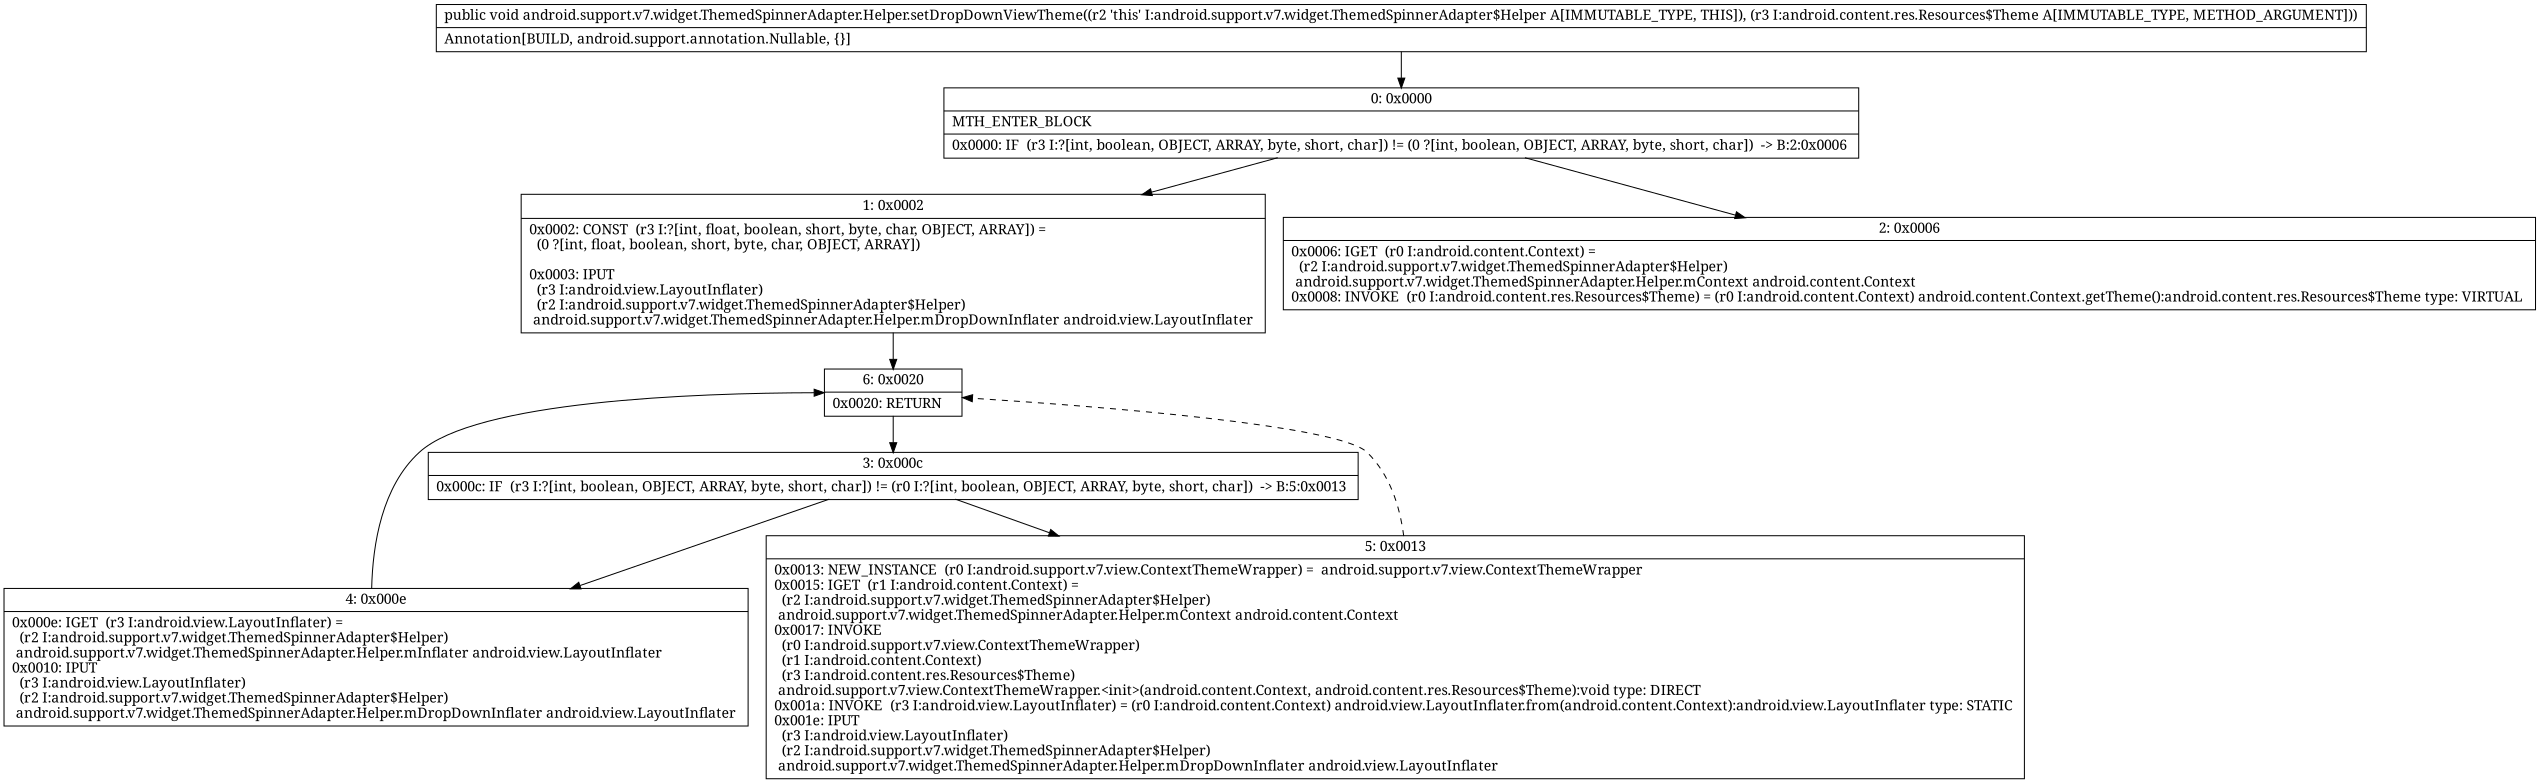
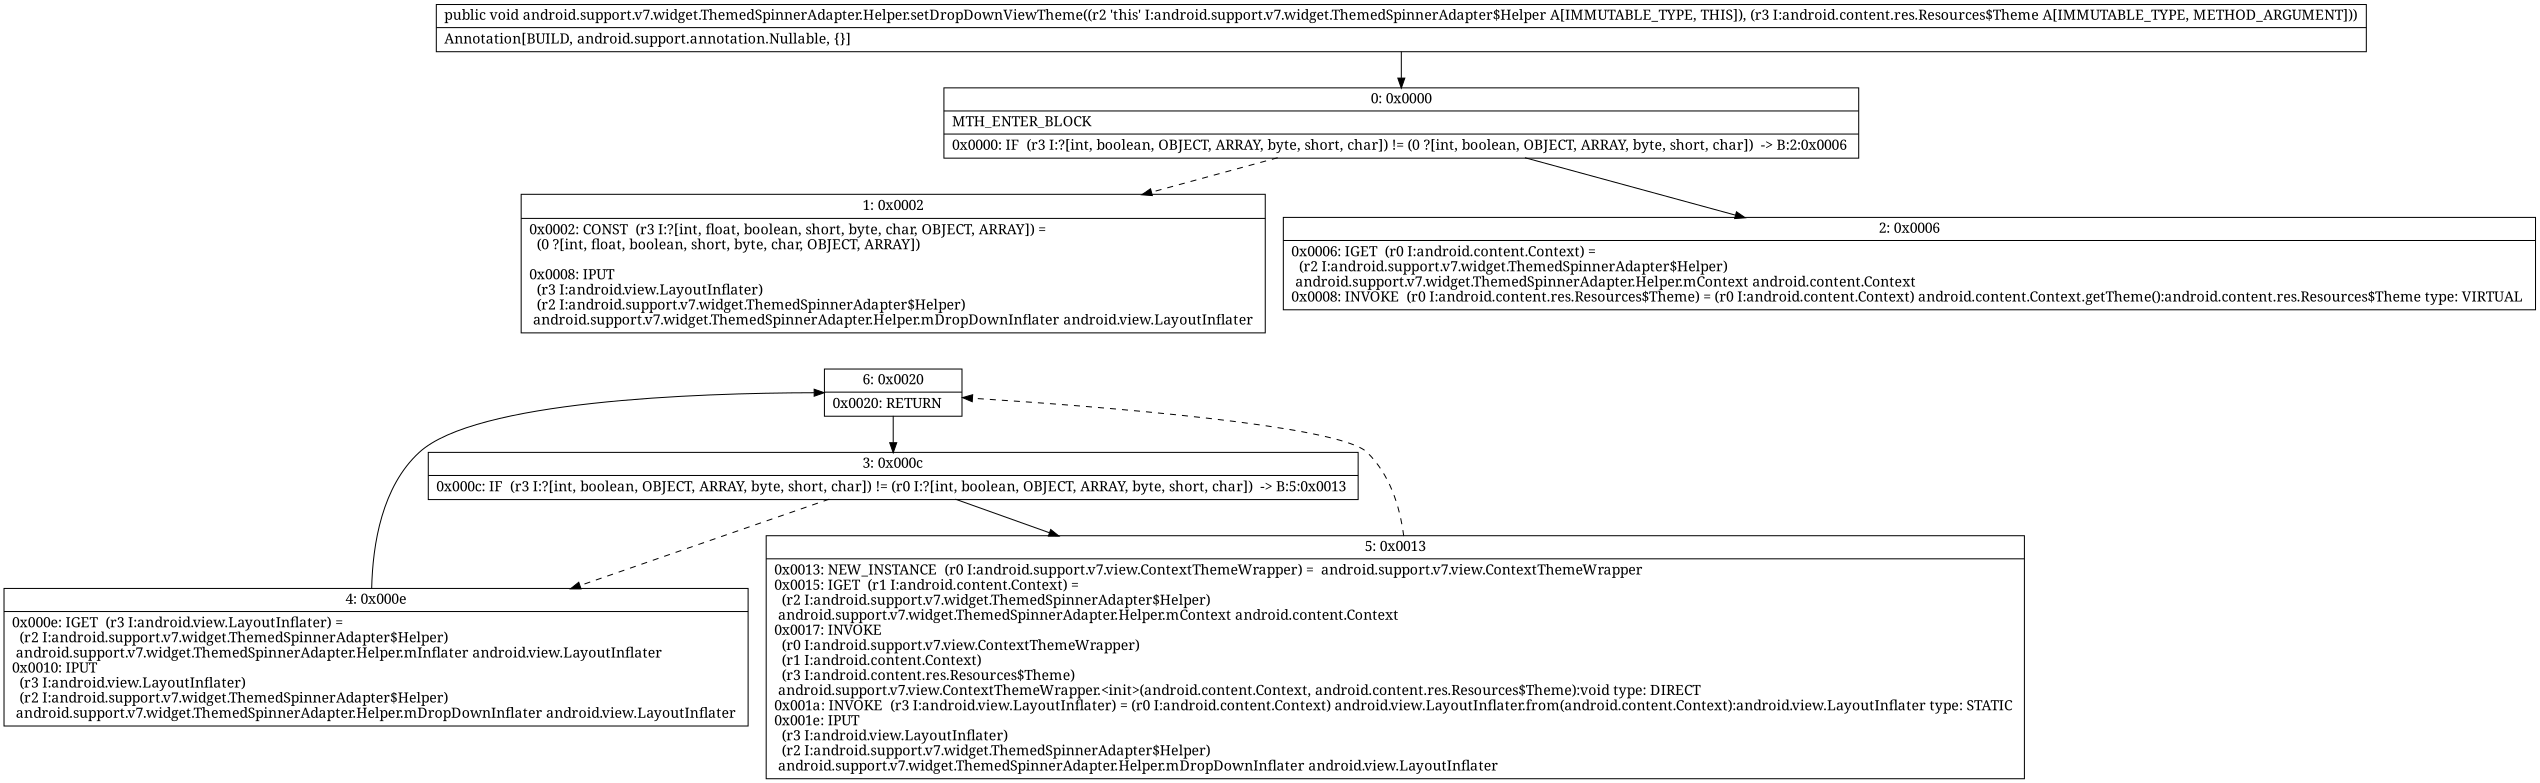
  digraph {
    fontname="Noto Serif"
    node [fontname="Noto Serif" shape=record]
    edge [fontname="Noto Serif"]
    n1 [label="{0\:\ 0x0000|MTH_ENTER_BLOCK\l|0x0000: IF  (r3 I:?[int, boolean, OBJECT, ARRAY, byte, short, char]) != (0 ?[int, boolean, OBJECT, ARRAY, byte, short, char])  \-\> B:2:0x0006 \l}"]
-   n2 [label="{1\:\ 0x0002|0x0002: CONST  (r3 I:?[int, float, boolean, short, byte, char, OBJECT, ARRAY]) = \l  (0 ?[int, float, boolean, short, byte, char, OBJECT, ARRAY])\l \l0x0003: IPUT  \l  (r3 I:android.view.LayoutInflater)\l  (r2 I:android.support.v7.widget.ThemedSpinnerAdapter$Helper)\l android.support.v7.widget.ThemedSpinnerAdapter.Helper.mDropDownInflater android.view.LayoutInflater \l}"]
+   n2 [label="{1\:\ 0x0002|0x0002: CONST  (r3 I:?[int, float, boolean, short, byte, char, OBJECT, ARRAY]) = \l  (0 ?[int, float, boolean, short, byte, char, OBJECT, ARRAY])\l \l0x0008: IPUT  \l  (r3 I:android.view.LayoutInflater)\l  (r2 I:android.support.v7.widget.ThemedSpinnerAdapter$Helper)\l android.support.v7.widget.ThemedSpinnerAdapter.Helper.mDropDownInflater android.view.LayoutInflater \l}"]
    n3 [label="{2\:\ 0x0006|0x0006: IGET  (r0 I:android.content.Context) = \l  (r2 I:android.support.v7.widget.ThemedSpinnerAdapter$Helper)\l android.support.v7.widget.ThemedSpinnerAdapter.Helper.mContext android.content.Context \l0x0008: INVOKE  (r0 I:android.content.res.Resources$Theme) = (r0 I:android.content.Context) android.content.Context.getTheme():android.content.res.Resources$Theme type: VIRTUAL \l}"]
    n4 [label="{6\:\ 0x0020|0x0020: RETURN   \l}"]
    n5 [label="{3\:\ 0x000c|0x000c: IF  (r3 I:?[int, boolean, OBJECT, ARRAY, byte, short, char]) != (r0 I:?[int, boolean, OBJECT, ARRAY, byte, short, char])  \-\> B:5:0x0013 \l}"]
    n6 [label="{4\:\ 0x000e|0x000e: IGET  (r3 I:android.view.LayoutInflater) = \l  (r2 I:android.support.v7.widget.ThemedSpinnerAdapter$Helper)\l android.support.v7.widget.ThemedSpinnerAdapter.Helper.mInflater android.view.LayoutInflater \l0x0010: IPUT  \l  (r3 I:android.view.LayoutInflater)\l  (r2 I:android.support.v7.widget.ThemedSpinnerAdapter$Helper)\l android.support.v7.widget.ThemedSpinnerAdapter.Helper.mDropDownInflater android.view.LayoutInflater \l}"]
    n7 [label="{5\:\ 0x0013|0x0013: NEW_INSTANCE  (r0 I:android.support.v7.view.ContextThemeWrapper) =  android.support.v7.view.ContextThemeWrapper \l0x0015: IGET  (r1 I:android.content.Context) = \l  (r2 I:android.support.v7.widget.ThemedSpinnerAdapter$Helper)\l android.support.v7.widget.ThemedSpinnerAdapter.Helper.mContext android.content.Context \l0x0017: INVOKE  \l  (r0 I:android.support.v7.view.ContextThemeWrapper)\l  (r1 I:android.content.Context)\l  (r3 I:android.content.res.Resources$Theme)\l android.support.v7.view.ContextThemeWrapper.\<init\>(android.content.Context, android.content.res.Resources$Theme):void type: DIRECT \l0x001a: INVOKE  (r3 I:android.view.LayoutInflater) = (r0 I:android.content.Context) android.view.LayoutInflater.from(android.content.Context):android.view.LayoutInflater type: STATIC \l0x001e: IPUT  \l  (r3 I:android.view.LayoutInflater)\l  (r2 I:android.support.v7.widget.ThemedSpinnerAdapter$Helper)\l android.support.v7.widget.ThemedSpinnerAdapter.Helper.mDropDownInflater android.view.LayoutInflater \l}"]
    n8 [label="{public void android.support.v7.widget.ThemedSpinnerAdapter.Helper.setDropDownViewTheme((r2 'this' I:android.support.v7.widget.ThemedSpinnerAdapter$Helper A[IMMUTABLE_TYPE, THIS]), (r3 I:android.content.res.Resources$Theme A[IMMUTABLE_TYPE, METHOD_ARGUMENT]))  | Annotation[BUILD, android.support.annotation.Nullable, \{\}]\l}"]
-   n1 -> n2 [style=solid]
+   n1 -> n2 [style=dashed]
    n1 -> n3
-   n2 -> n4
    n4 -> n5
-   n5 -> n6 [style=solid]
+   n5 -> n6 [style=dashed]
    n5 -> n7
    n6 -> n4
    n7 -> n4 [style=dashed]
    n8 -> n1
  }
